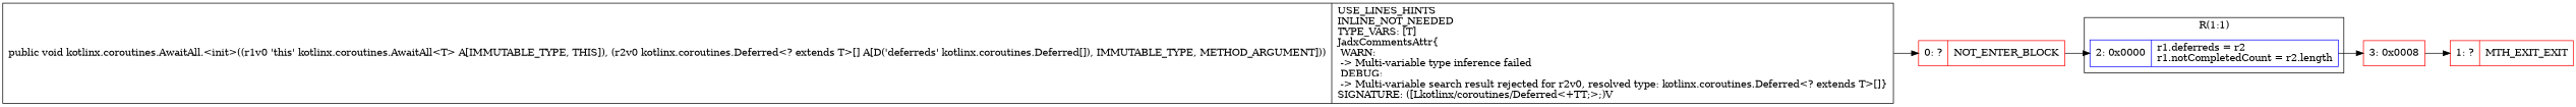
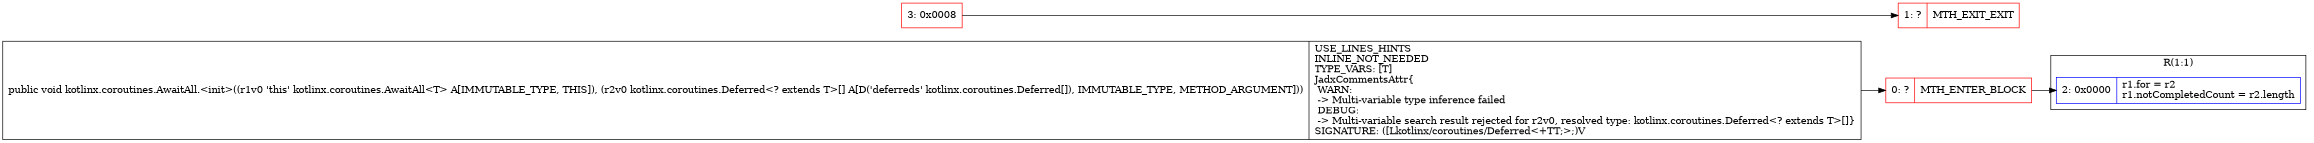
  digraph {
    rankdir=LR
    node [color=red shape=record]
-   n1 [color=blue label="{2\:\ 0x0000|r1.deferreds = r2\lr1.notCompletedCount = r2.length\l}"]
+   n1 [color=blue label="{2\:\ 0x0000|r1.for = r2\lr1.notCompletedCount = r2.length\l}"]
    n2 [label="{3\:\ 0x0008}"]
    n3 [label="{1\:\ ?|MTH_EXIT_EXIT\l}"]
-   n4 [label="{0\:\ ?|NOT_ENTER_BLOCK\l}"]
+   n4 [label="{0\:\ ?|MTH_ENTER_BLOCK\l}"]
    n5 [label="{public void kotlinx.coroutines.AwaitAll.\<init\>((r1v0 'this' kotlinx.coroutines.AwaitAll\<T\> A[IMMUTABLE_TYPE, THIS]), (r2v0 kotlinx.coroutines.Deferred\<? extends T\>[] A[D('deferreds' kotlinx.coroutines.Deferred[]), IMMUTABLE_TYPE, METHOD_ARGUMENT]))  | USE_LINES_HINTS\lINLINE_NOT_NEEDED\lTYPE_VARS: [T]\lJadxCommentsAttr\{\l WARN: \l \-\> Multi\-variable type inference failed\l DEBUG: \l \-\> Multi\-variable search result rejected for r2v0, resolved type: kotlinx.coroutines.Deferred\<? extends T\>[]\}\lSIGNATURE: ([Lkotlinx\/coroutines\/Deferred\<+TT;\>;)V\l}" color=""]
    subgraph cluster_1 {
      label="R(1:1)"
      n1
    }
-   n1 -> n2
    n2 -> n3
    n4 -> n1
    n5 -> n4
  }
